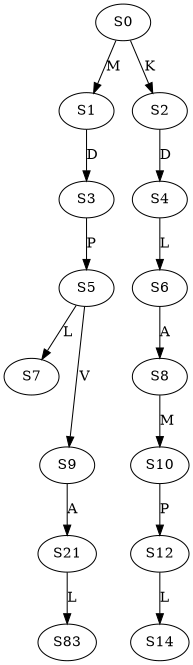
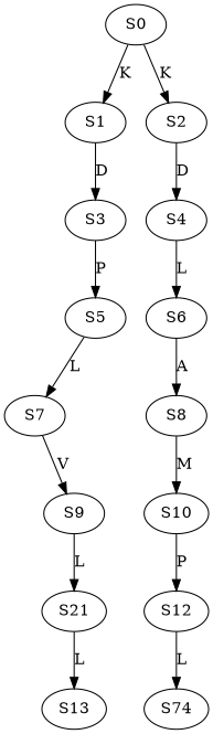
  strict digraph {
    S0
    S1
    S2
    S3
    S4
    S5
    S6
    S7
    S8
    S9
    S10
    n12 [label=S21]
    S12
-   S13 [label=S83]
-   S14
-   S0 -> S1 [label=M]
+   S13
+   S14 [label=S74]
+   S0 -> S1 [label=K]
    S0 -> S2 [label=K]
    S1 -> S3 [label=D]
    S2 -> S4 [label=D]
    S3 -> S5 [label=P]
    S4 -> S6 [label=L]
    S5 -> S7 [label=L]
    S6 -> S8 [label=A]
-   S5 -> S9 [label=V]
+   S7 -> S9 [label=V]
    S8 -> S10 [label=M]
-   S9 -> n12 [label=A]
+   S9 -> n12 [label=L]
    S10 -> S12 [label=P]
    n12 -> S13 [label=L]
    S12 -> S14 [label=L]
  }
